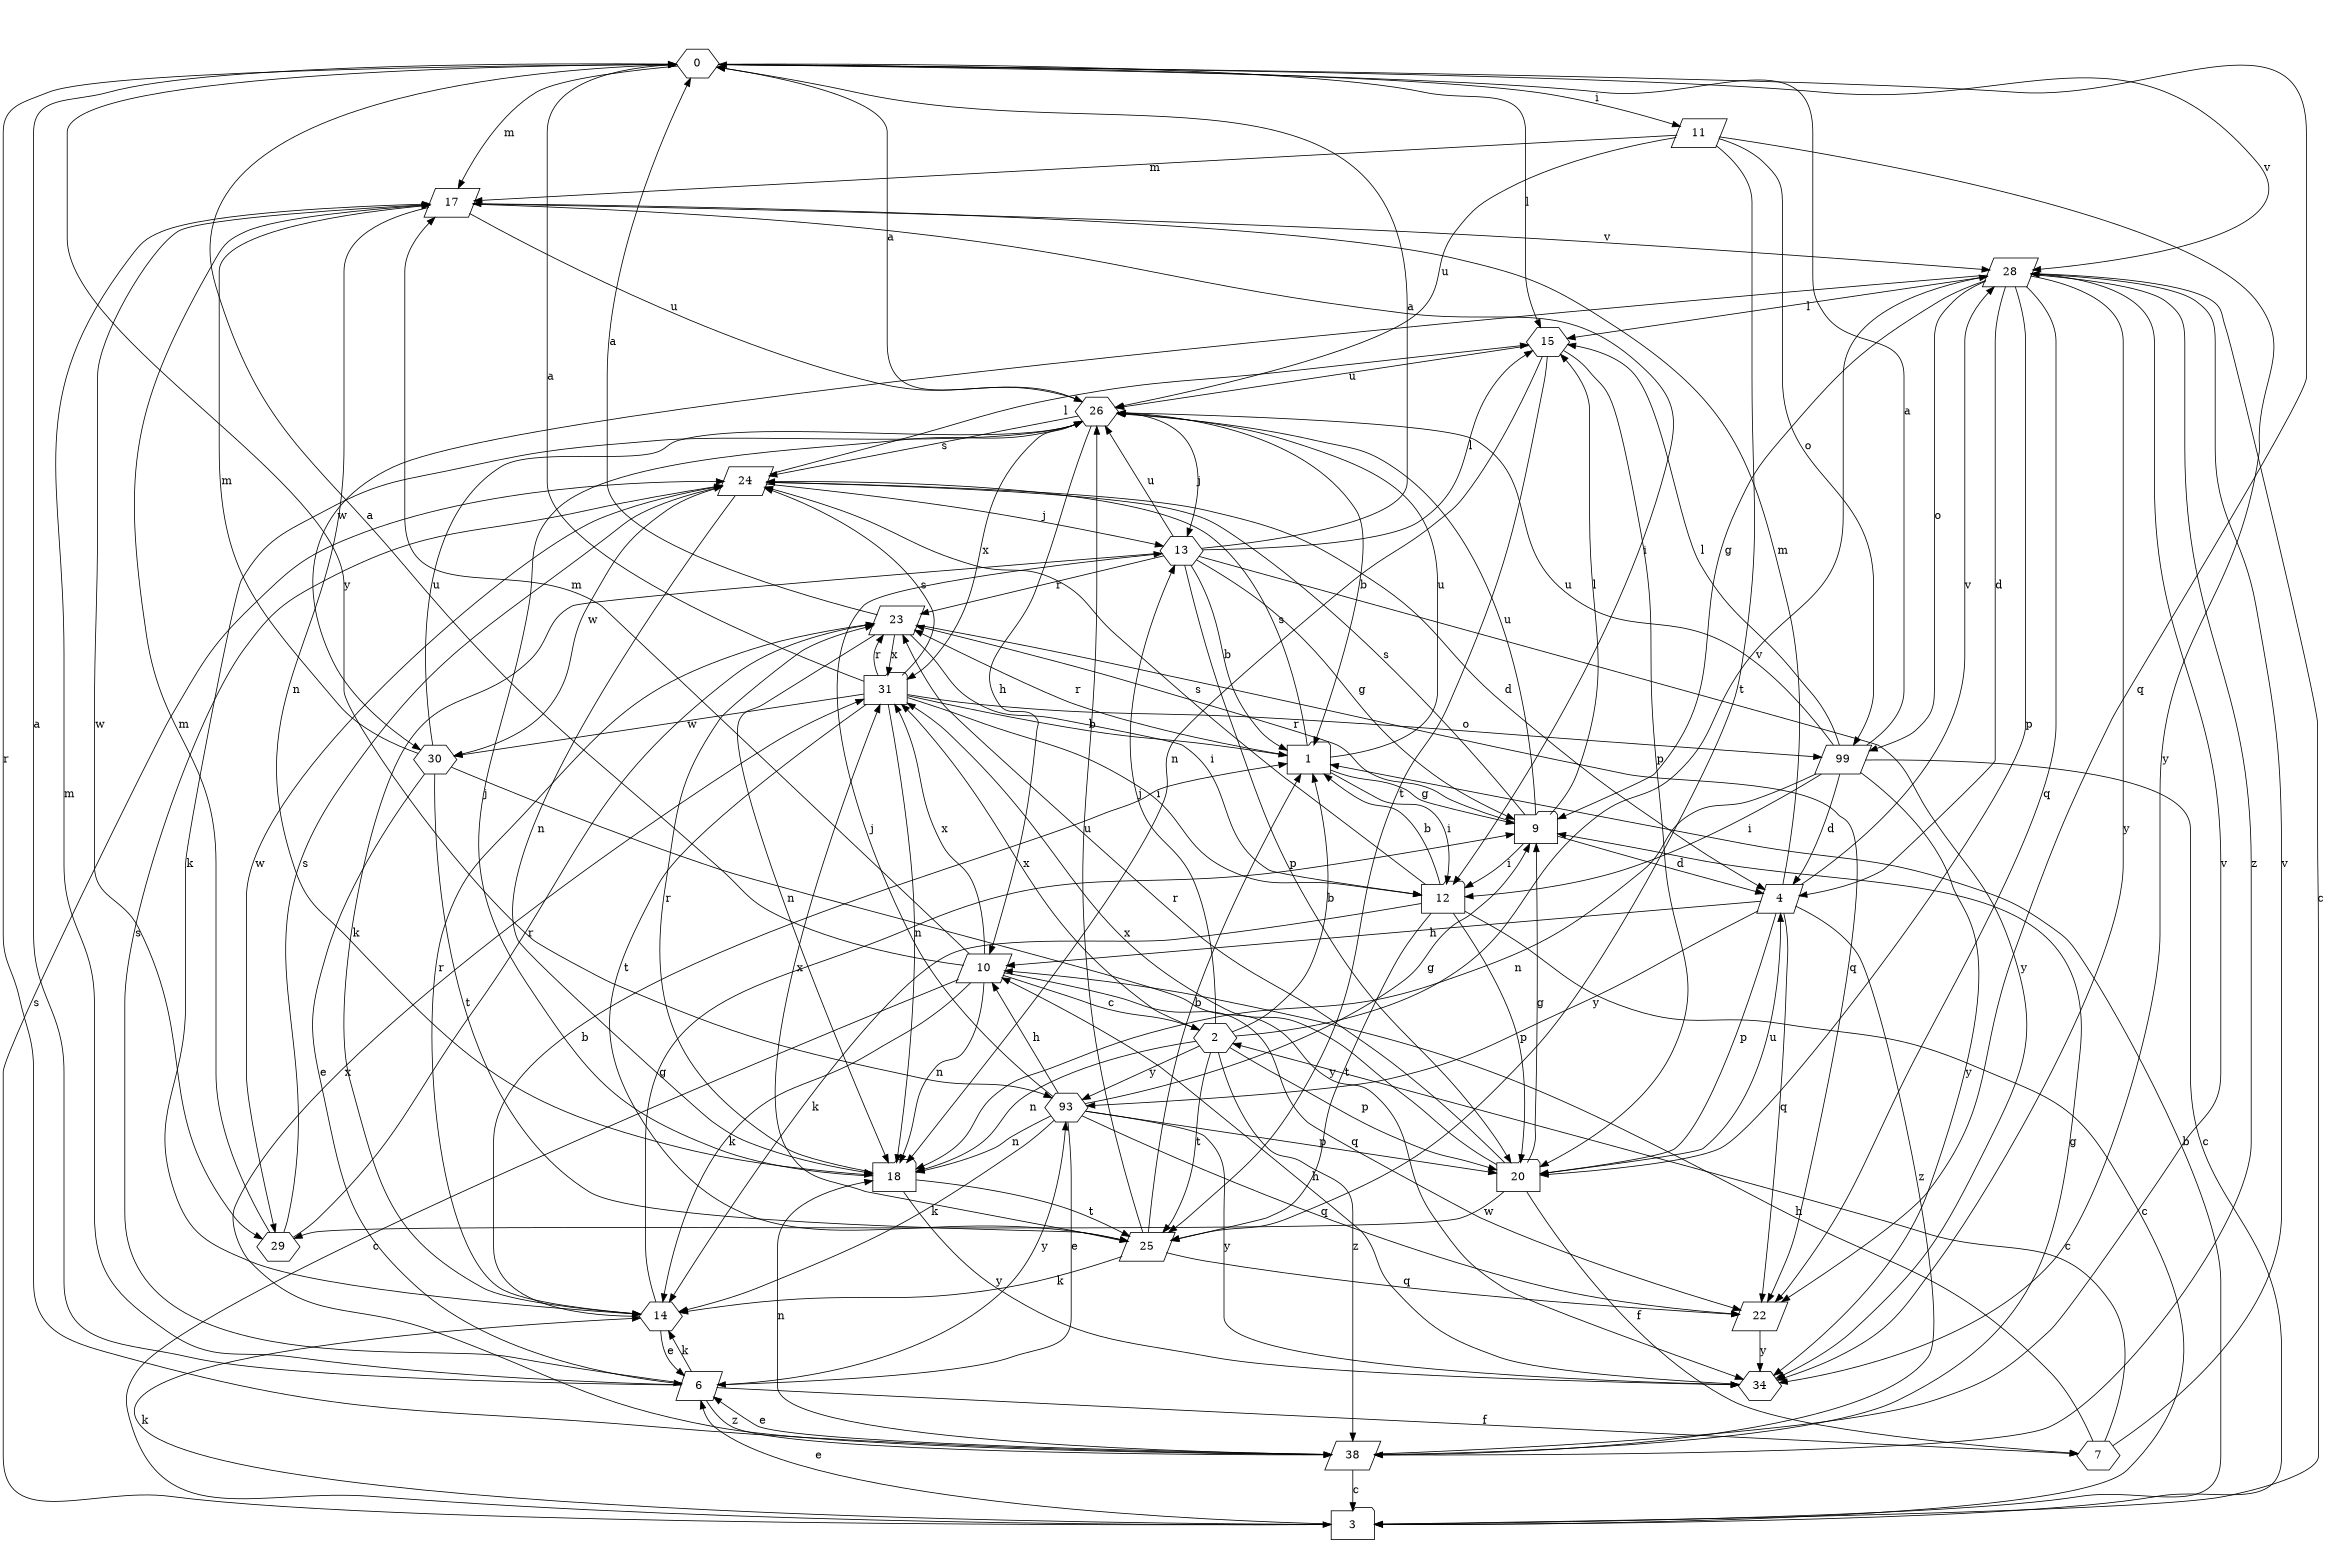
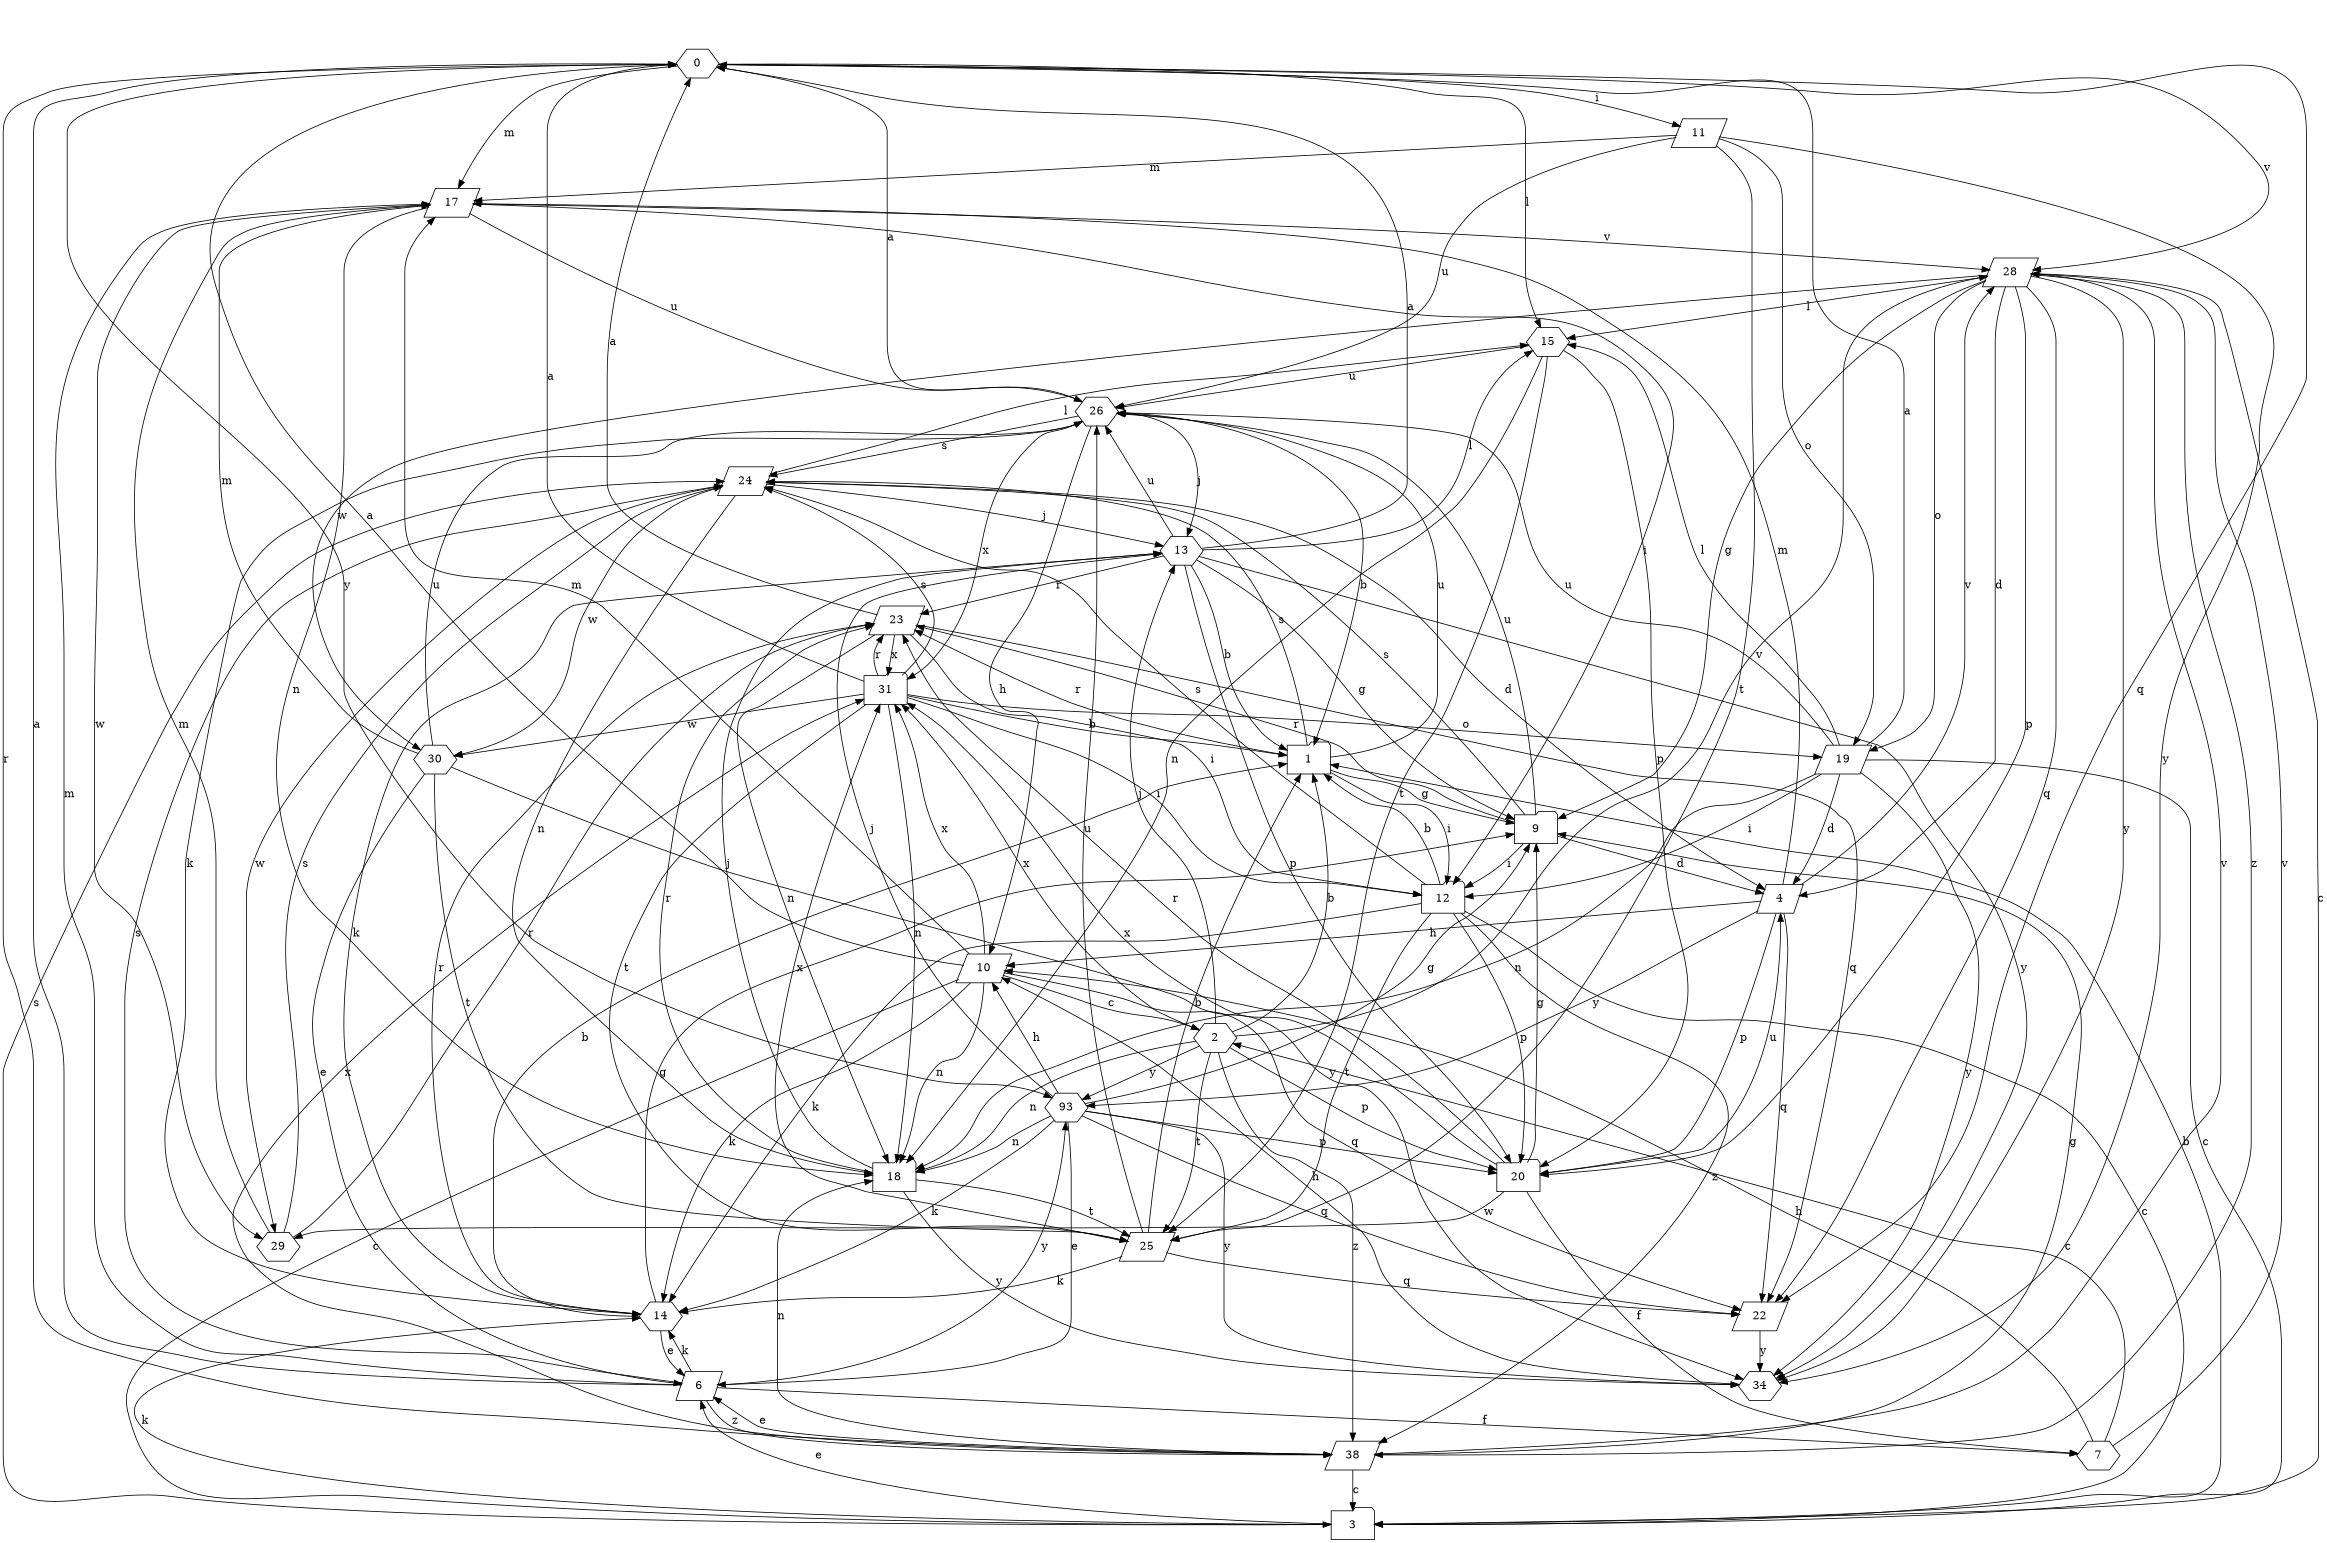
  strict digraph {
    node [shape=parallelogram]
    0 [shape=hexagon]
    11
    15 [shape=hexagon]
    17
    22
    28
    n7 [label=93 shape=hexagon]
    38
    26 [shape=hexagon]
    25
-   19 [label=99]
+   19
    34 [shape=hexagon]
    18 [shape=folder]
    20 [shape=folder]
    12 [shape=folder]
    29 [shape=hexagon]
    9 [shape=folder]
    3 [shape=folder]
    4
    30 [shape=hexagon]
    6
    13 [shape=hexagon]
    14 [shape=hexagon]
    10
    31 [shape=folder]
    1 [shape=folder]
    23
    24
    2 [shape=hexagon]
    7 [shape=hexagon]
    0 -> 11 [label=i]
    0 -> 15 [label=l]
    0 -> 17 [label=m]
    0 -> 22 [label=q]
    0 -> 28 [label=v]
    0 -> n7 [label=y]
    0 -> 38 [label=r]
    11 -> 17 [label=m]
    11 -> 26 [label=u]
    11 -> 25 [label=t]
    11 -> 19 [label=o]
    11 -> 34 [label=y]
    15 -> 26 [label=u]
    15 -> 25 [label=t]
    15 -> 18 [label=n]
    15 -> 20 [label=p]
    17 -> 28 [label=v]
    17 -> 26 [label=u]
    17 -> 18 [label=n]
    17 -> 12 [label=i]
    17 -> 29 [label=w]
    22 -> 34 [label=y]
    28 -> 15 [label=l]
    28 -> 22 [label=q]
    28 -> 38 [label=z]
    28 -> 19 [label=o]
    28 -> 34 [label=y]
    28 -> 20 [label=p]
    28 -> 9 [label=g]
    28 -> 3 [label=c]
    28 -> 4 [label=d]
    28 -> 30 [label=w]
    n7 -> 22 [label=q]
    n7 -> 34 [label=y]
    n7 -> 18 [label=n]
    n7 -> 20 [label=p]
    n7 -> 9 [label=g]
    n7 -> 6 [label=e]
    n7 -> 13 [label=j]
    n7 -> 14 [label=k]
    n7 -> 10 [label=h]
    38 -> 28 [label=v]
    38 -> 18 [label=n]
    38 -> 9 [label=g]
    38 -> 3 [label=c]
    38 -> 6 [label=e]
    38 -> 31 [label=x]
    26 -> 0 [label=a]
    26 -> 13 [label=j]
    26 -> 14 [label=k]
    26 -> 10 [label=h]
    26 -> 31 [label=x]
    26 -> 1 [label=b]
    26 -> 24 [label=s]
    25 -> 22 [label=q]
    25 -> 26 [label=u]
    25 -> 14 [label=k]
    25 -> 31 [label=x]
    25 -> 1 [label=b]
    19 -> 0 [label=a]
    19 -> 15 [label=l]
    19 -> 26 [label=u]
    19 -> 34 [label=y]
    19 -> 18 [label=n]
    19 -> 12 [label=i]
    19 -> 3 [label=c]
    19 -> 4 [label=d]
    34 -> 10 [label=h]
    18 -> 25 [label=t]
    18 -> 34 [label=y]
-   18 -> 26 [label=j]
+   18 -> 13 [label=j]
    18 -> 23 [label=r]
    20 -> 29 [label=w]
    20 -> 9 [label=g]
    20 -> 4 [label=u]
    20 -> 31 [label=x]
    20 -> 23 [label=r]
    20 -> 7 [label=f]
    12 -> 25 [label=t]
    12 -> 20 [label=p]
    12 -> 3 [label=c]
    12 -> 14 [label=k]
    12 -> 1 [label=b]
    12 -> 24 [label=s]
    29 -> 17 [label=m]
    29 -> 23 [label=r]
    29 -> 24 [label=s]
-   9 -> 15 [label=l]
    9 -> 26 [label=u]
    9 -> 12 [label=i]
    9 -> 4 [label=d]
    9 -> 23 [label=r]
    9 -> 24 [label=s]
    3 -> 6 [label=e]
    3 -> 14 [label=k]
    3 -> 1 [label=b]
    3 -> 24 [label=s]
    4 -> 17 [label=m]
    4 -> 22 [label=q]
    4 -> 28 [label=v]
    4 -> n7 [label=y]
-   4 -> 38 [label=z]
+   12 -> 38 [label=z]
    4 -> 20 [label=p]
    4 -> 10 [label=h]
    30 -> 17 [label=m]
    30 -> 26 [label=u]
    30 -> 25 [label=t]
    30 -> 34 [label=y]
    30 -> 6 [label=e]
    6 -> 0 [label=a]
    6 -> 17 [label=m]
    6 -> n7 [label=y]
    6 -> 38 [label=z]
    6 -> 14 [label=k]
    6 -> 24 [label=s]
    6 -> 7 [label=f]
    13 -> 0 [label=a]
    13 -> 15 [label=l]
    13 -> 26 [label=u]
    13 -> 34 [label=y]
    13 -> 20 [label=p]
    13 -> 9 [label=g]
    13 -> 14 [label=k]
    13 -> 1 [label=b]
    13 -> 23 [label=r]
    14 -> 9 [label=g]
    14 -> 6 [label=e]
    14 -> 1 [label=b]
    14 -> 23 [label=r]
    10 -> 0 [label=a]
    10 -> 17 [label=m]
    10 -> 22 [label=q]
    10 -> 18 [label=n]
    10 -> 3 [label=c]
    10 -> 14 [label=k]
    10 -> 31 [label=x]
    10 -> 2 [label=c]
    31 -> 0 [label=a]
    31 -> 25 [label=t]
    31 -> 19 [label=o]
    31 -> 18 [label=n]
    31 -> 12 [label=i]
    31 -> 30 [label=w]
    31 -> 1 [label=b]
    31 -> 23 [label=r]
    31 -> 24 [label=s]
    1 -> 26 [label=u]
    1 -> 12 [label=i]
    1 -> 9 [label=g]
    1 -> 23 [label=r]
    1 -> 24 [label=s]
    23 -> 0 [label=a]
    23 -> 22 [label=q]
    23 -> 18 [label=n]
    23 -> 12 [label=i]
    23 -> 31 [label=x]
    24 -> 15 [label=l]
    24 -> 18 [label=n]
    24 -> 29 [label=w]
    24 -> 4 [label=d]
    24 -> 30 [label=w]
    24 -> 13 [label=j]
    2 -> 28 [label=v]
    2 -> n7 [label=y]
    2 -> 38 [label=z]
    2 -> 25 [label=t]
    2 -> 18 [label=n]
    2 -> 20 [label=p]
    2 -> 13 [label=j]
    2 -> 31 [label=x]
    2 -> 1 [label=b]
    7 -> 28 [label=v]
    7 -> 10 [label=h]
    7 -> 2 [label=c]
  }
